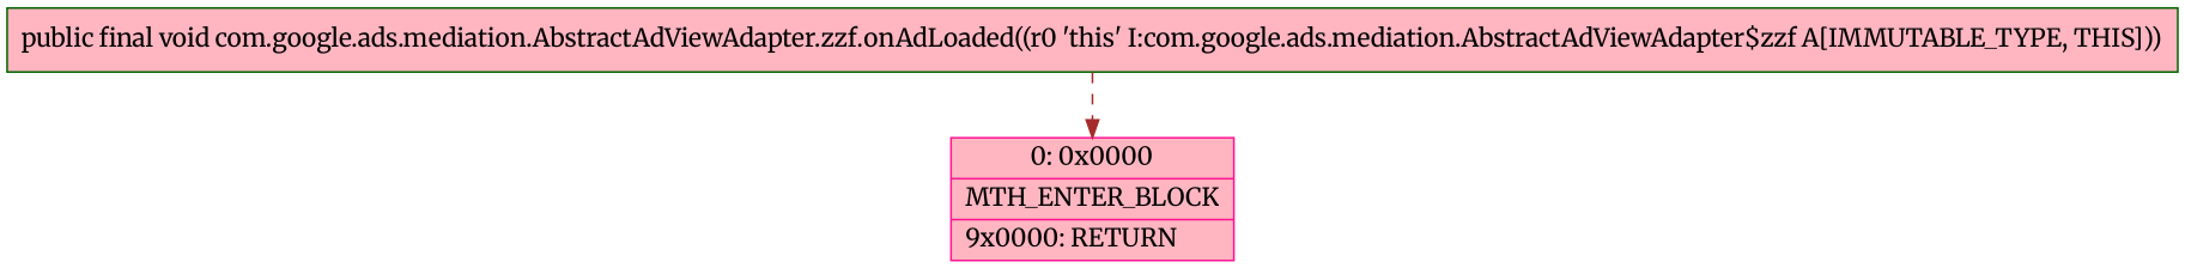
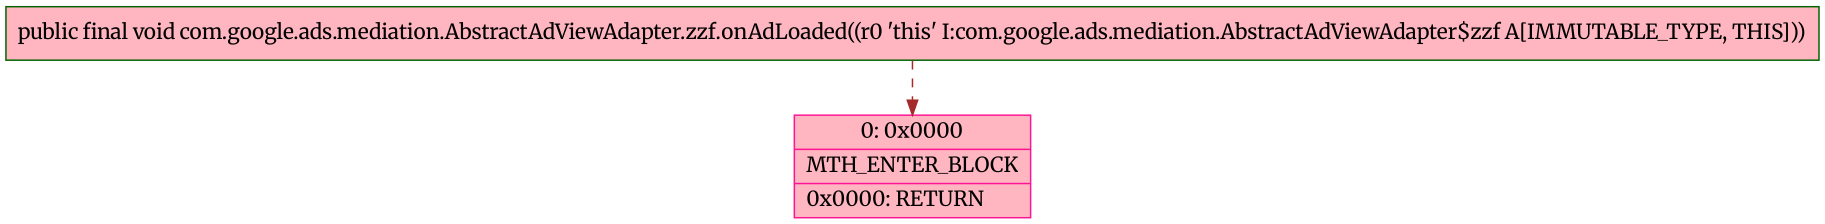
  digraph {
    fontname=Merriweather
    node [shape=record style=filled fillcolor=lightpink fontname=Merriweather]
-   n1 [label="{0\:\ 0x0000|MTH_ENTER_BLOCK\l|9x0000: RETURN   \l}" color=deeppink]
+   n1 [label="{0\:\ 0x0000|MTH_ENTER_BLOCK\l|0x0000: RETURN   \l}" color=deeppink]
    n2 [label="{public final void com.google.ads.mediation.AbstractAdViewAdapter.zzf.onAdLoaded((r0 'this' I:com.google.ads.mediation.AbstractAdViewAdapter$zzf A[IMMUTABLE_TYPE, THIS])) }" color=darkgreen]
    n2 -> n1 [color=brown style=dashed fontname=Merriweather]
  }
